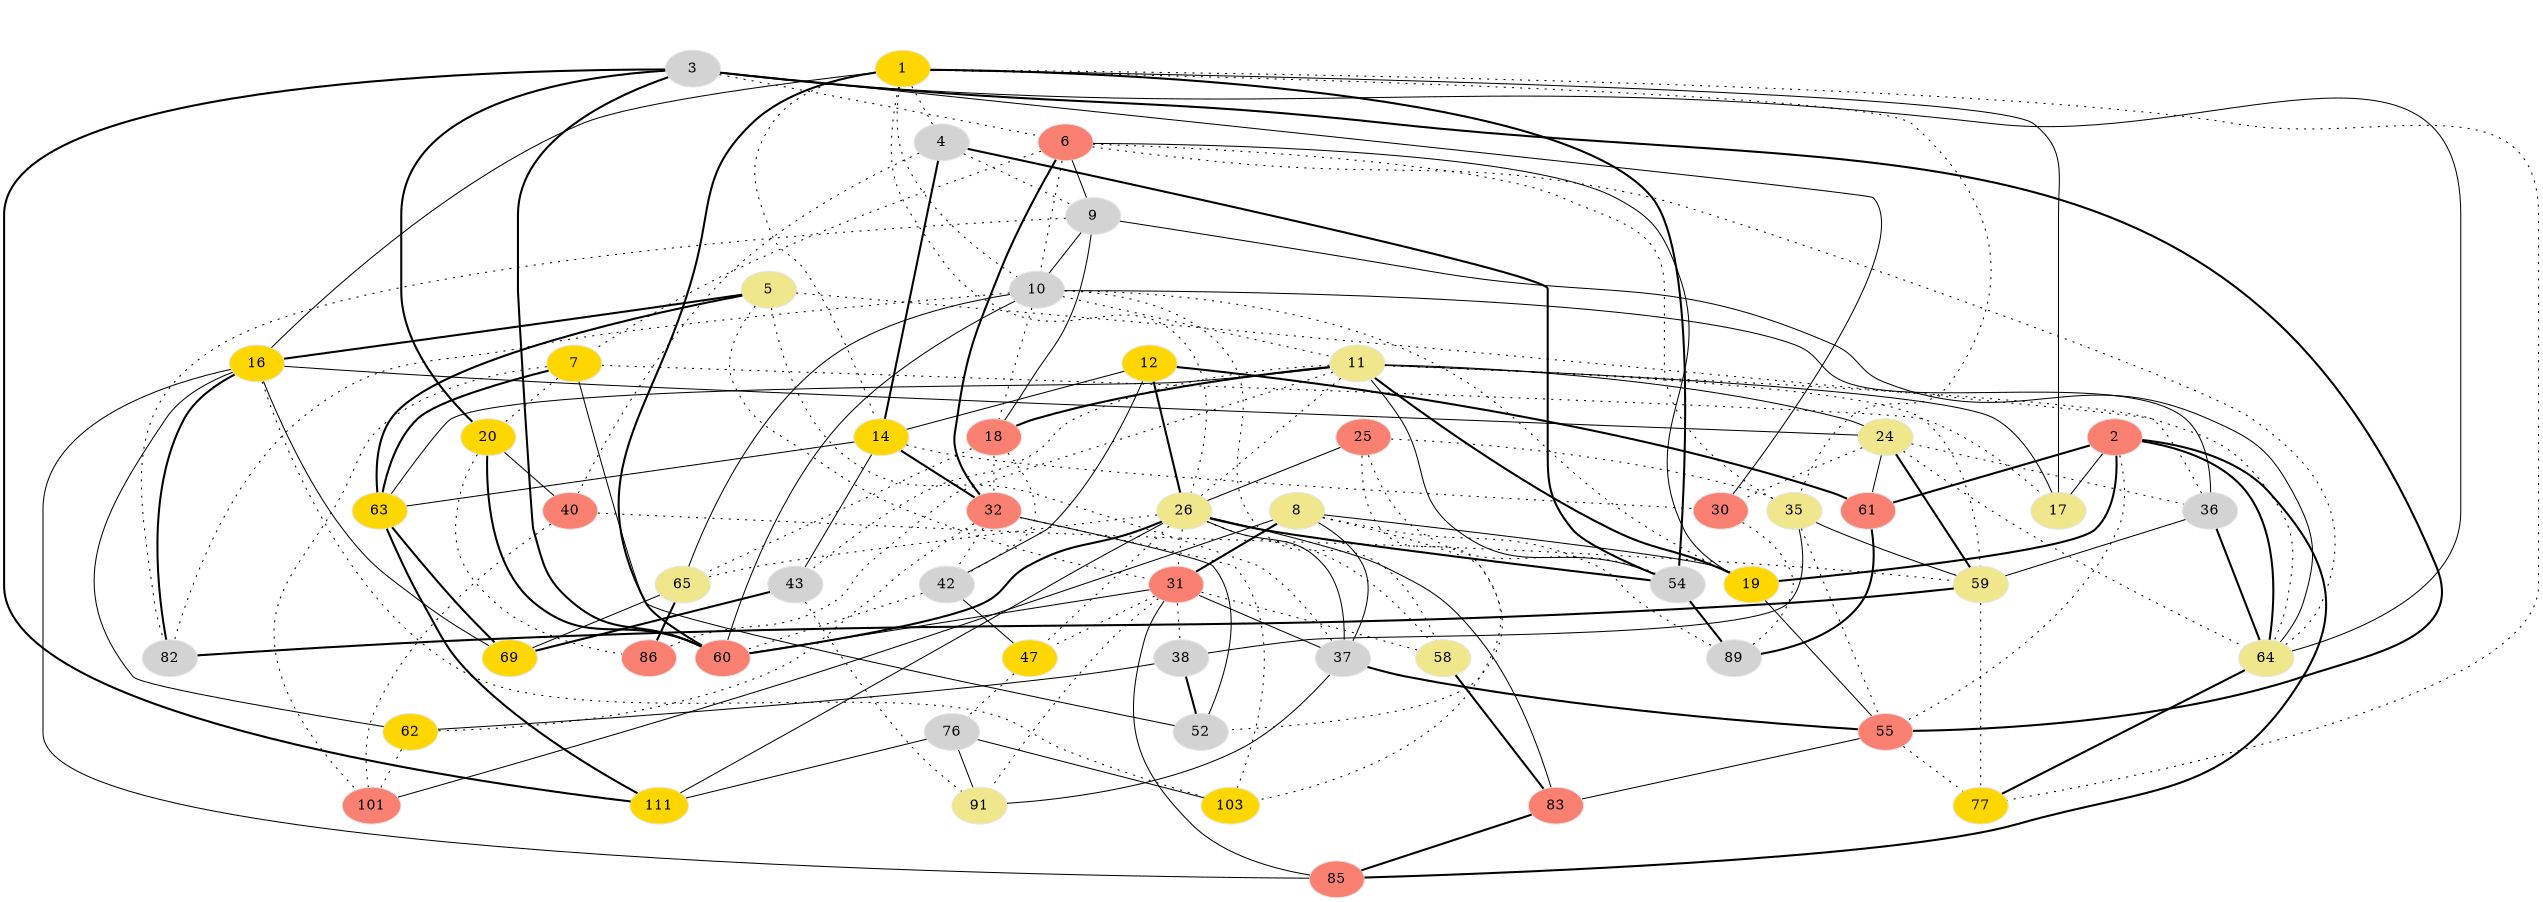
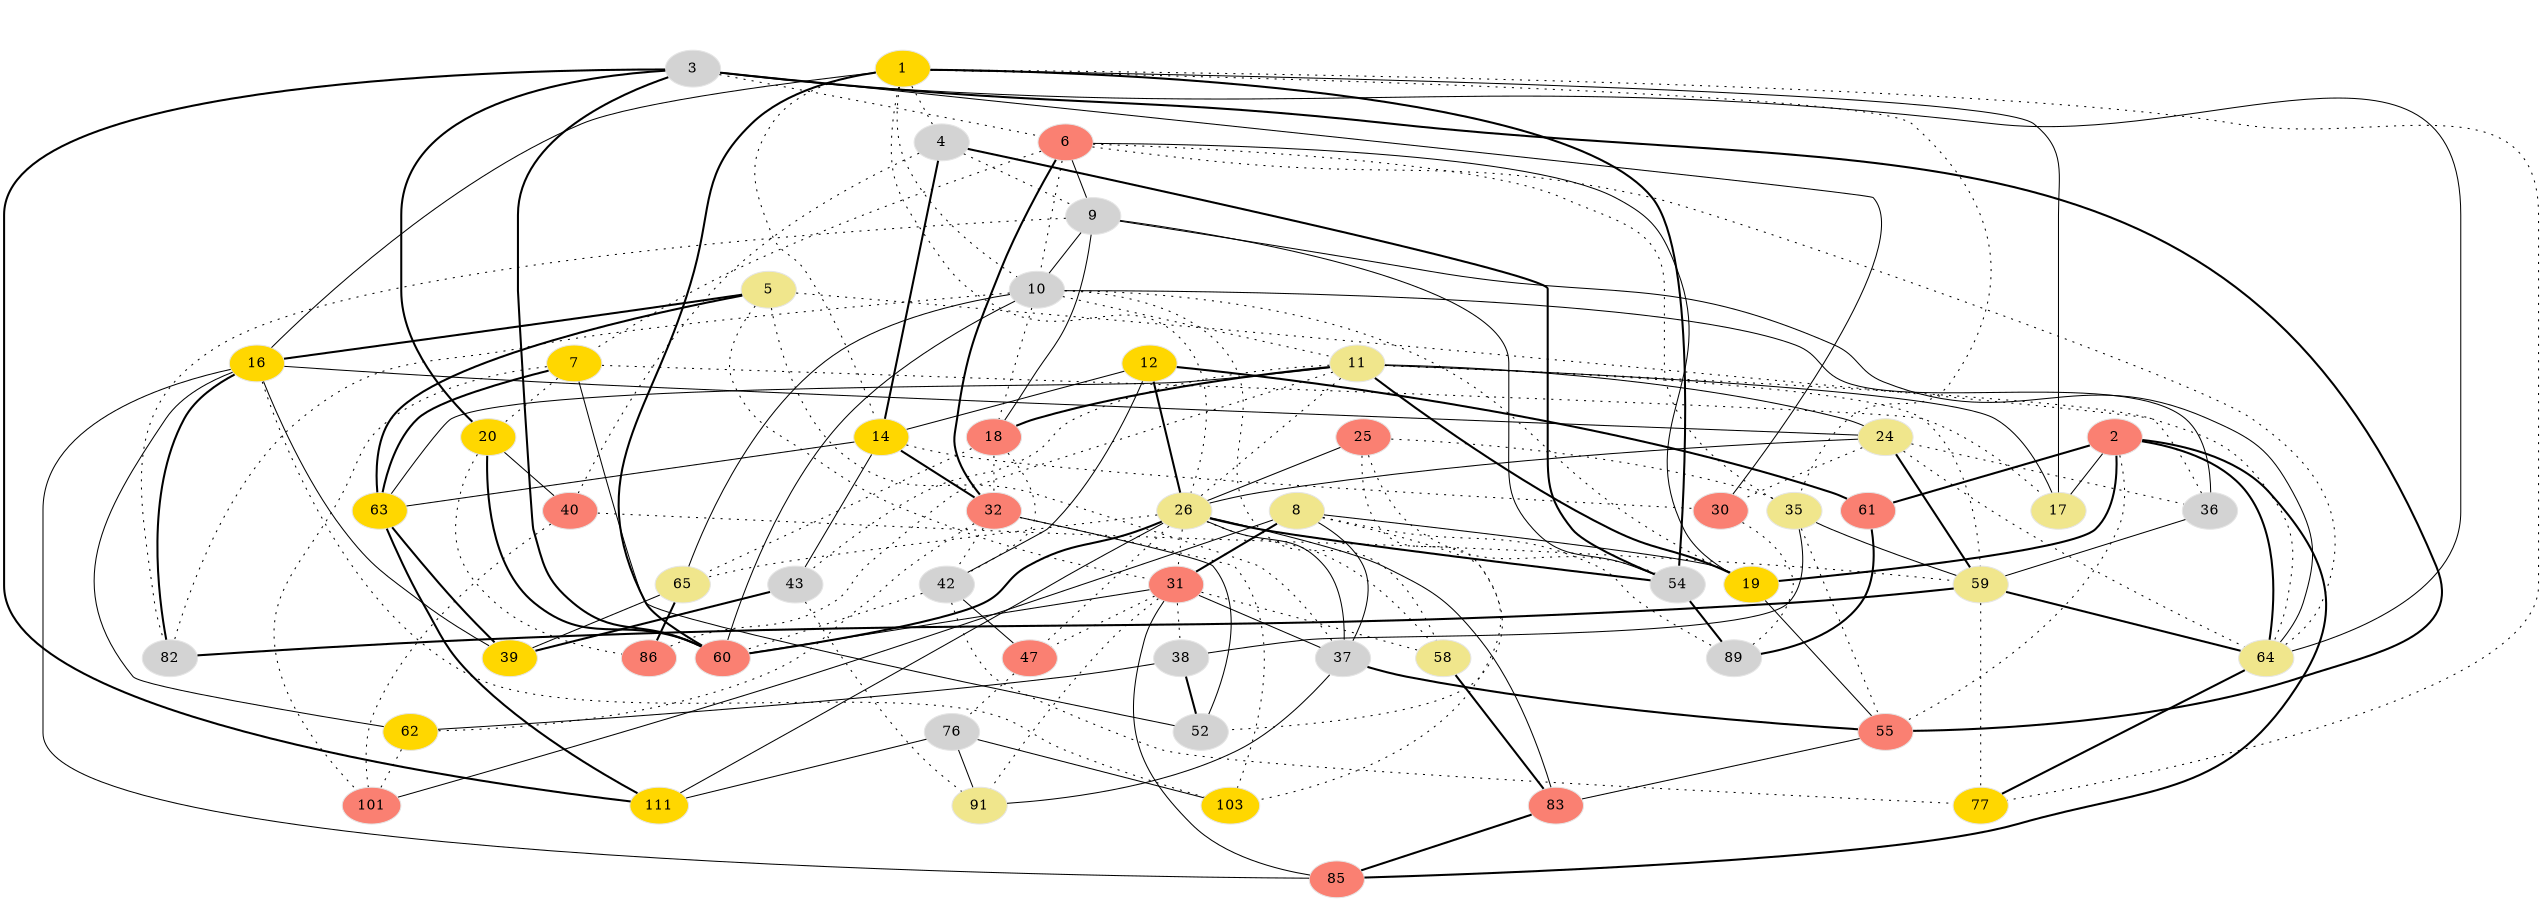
  graph {
    node [color=gray90 fillcolor=salmon style=filled]
    edge [style=dotted]
    1 [fillcolor=gold super="+34+51+21"]
    4 [fillcolor=lightgrey super="+49"]
    10 [fillcolor=lightgrey super="+57+46"]
    14 [fillcolor=gold super="+94+23"]
    16 [fillcolor=gold super="+78"]
    17 [fillcolor=khaki]
    26 [fillcolor=khaki super="+81+29"]
    35 [fillcolor=khaki super="+56"]
    54 [fillcolor=lightgrey super="+98"]
    60 [super="+95"]
    77 [fillcolor=gold]
    9 [fillcolor=lightgrey super="+97"]
    40
    19 [fillcolor=gold super="+27"]
    36 [fillcolor=lightgrey]
    18 [super="+99"]
    82 [fillcolor=lightgrey]
    11 [fillcolor=khaki super="+39+71+15"]
    58 [fillcolor=khaki]
    65 [fillcolor=khaki super="+80"]
    30
    63 [fillcolor=gold super="+104+93"]
    32 [super="+48+84"]
    43 [fillcolor=lightgrey]
    85
    103 [fillcolor=gold]
    24 [fillcolor=khaki super="+105+92"]
    62 [fillcolor=gold]
-   69 [fillcolor=gold]
+   69 [fillcolor=gold label=39]
    111 [fillcolor=gold]
    31 [super="+72"]
    37 [fillcolor=lightgrey super="+45"]
-   47 [fillcolor=gold]
+   47
    83
    55 [super="+70"]
    59 [fillcolor=khaki super="+102"]
    38 [fillcolor=lightgrey]
    89 [fillcolor=lightgrey]
    2 [super="+88"]
    61
    64 [fillcolor=khaki super="+106+74"]
    3 [fillcolor=lightgrey super="+13"]
    6 [super="+41"]
    20 [fillcolor=gold super="+107"]
    7 [fillcolor=gold super="+79"]
    86
    101
    5 [fillcolor=khaki super="+112"]
    91 [fillcolor=khaki]
    52 [fillcolor=lightgrey]
    42 [fillcolor=lightgrey super="+75"]
    8 [fillcolor=khaki super="+53"]
    12 [fillcolor=gold]
    25
    76 [fillcolor=lightgrey]
    1 -- 4
    1 -- 10
    1 -- 14
    1 -- 16 [style=solid]
    1 -- 17 [style=solid]
    1 -- 26
    1 -- 35
    1 -- 54 [style=bold]
    1 -- 60 [style=bold]
    1 -- 77
    4 -- 14 [style=bold]
    4 -- 54 [style=bold]
    4 -- 9
    4 -- 40
    10 -- 60 [style=solid]
    10 -- 19
    10 -- 36 [style=solid]
    10 -- 18
    10 -- 82
    10 -- 11
    10 -- 58
    10 -- 65 [style=solid weight=2]
    14 -- 30
    14 -- 63 [style=solid]
    14 -- 32 [style=bold weight=2]
    14 -- 43 [style=solid]
    16 -- 82 [style=bold]
    16 -- 85 [style=solid]
    16 -- 103
    16 -- 24 [style=solid]
    16 -- 62 [style=solid]
    16 -- 69 [style=solid]
    26 -- 54 [style=bold]
    26 -- 60 [style=bold]
    26 -- 58
    26 -- 65
    26 -- 111 [style=solid]
    26 -- 31
    26 -- 37 [style=solid]
    26 -- 47
    26 -- 83 [style=solid]
    35 -- 55
    35 -- 59 [style=solid]
    35 -- 38 [style=solid]
    54 -- 89 [style=bold]
    9 -- 10 [style=solid]
    9 -- 18 [style=solid]
    9 -- 82
    9 -- 64 [style=solid]
    40 -- 59
    40 -- 101
    19 -- 55 [style=solid]
    36 -- 59 [style=solid]
    18 -- 65
    18 -- 32
    18 -- 42
    11 -- 17 [style=solid]
    11 -- 26
-   11 -- 54 [style=solid]
+   9 -- 54 [style=solid]
    11 -- 19 [style=bold]
    11 -- 18 [style=bold]
    11 -- 63 [style=solid]
    11 -- 43
    11 -- 24 [style=solid weight=2]
    11 -- 59
    11 -- 64
    11 -- 86 [weight=2]
    58 -- 83 [style=bold]
    65 -- 69 [style=solid]
    65 -- 86 [style=bold]
    30 -- 89
    63 -- 69 [style=bold]
    63 -- 111 [style=bold]
    32 -- 103
    32 -- 62
    32 -- 52 [style=solid]
    32 -- 42
    43 -- 69 [style=bold]
    43 -- 91
-   24 -- 61 [style=solid]
+   24 -- 26 [style=solid]
    24 -- 36
    24 -- 30
    24 -- 59 [style=bold]
    24 -- 64
    62 -- 101
    31 -- 60 [style=solid]
    31 -- 58
    31 -- 85 [style=solid]
    31 -- 37 [style=solid]
    31 -- 47
    31 -- 38
    31 -- 91
    37 -- 55 [style=bold]
    37 -- 91 [style=solid]
    47 -- 76
    83 -- 85 [style=bold]
    55 -- 83 [style=solid]
    59 -- 77
    59 -- 82 [style=bold]
-   36 -- 64 [style=bold]
+   59 -- 64 [style=bold]
    38 -- 62 [style=solid]
    38 -- 52 [style=bold]
    2 -- 17 [style=solid]
    2 -- 19 [style=bold]
    2 -- 85 [style=bold]
    2 -- 55
    2 -- 61 [style=bold]
    2 -- 64 [style=bold]
    61 -- 89 [style=bold]
    64 -- 77 [style=bold]
    3 -- 60 [style=bold]
    3 -- 30 [style=solid]
    3 -- 111 [style=bold]
    3 -- 55 [style=bold]
    3 -- 64 [style=solid]
    3 -- 6
    3 -- 20 [style=bold weight=2]
    6 -- 10
    6 -- 35
    6 -- 9 [style=solid]
    6 -- 19 [style=solid]
    6 -- 32 [style=bold]
    6 -- 64
    6 -- 7
    20 -- 60 [style=bold]
    20 -- 40 [style=solid]
    20 -- 86
    7 -- 17
    7 -- 63 [style=bold]
    7 -- 20
    7 -- 101
    7 -- 52 [style=solid]
    5 -- 16 [style=bold]
    5 -- 36
    5 -- 63 [style=bold]
    5 -- 31
    5 -- 37
    42 -- 60
-   55 -- 77
+   42 -- 77
    42 -- 47 [style=solid]
    8 -- 19 [style=solid]
    8 -- 103
    8 -- 31 [style=bold]
    8 -- 37 [style=solid]
    8 -- 89
    8 -- 101 [style=solid]
    12 -- 14 [style=solid]
    12 -- 26 [style=bold]
    12 -- 61 [style=bold]
    12 -- 42 [style=solid]
    25 -- 26 [style=solid]
    25 -- 35
    25 -- 54
    25 -- 52
    76 -- 103 [style=solid]
    76 -- 111 [style=solid]
    76 -- 91 [style=solid]
  }
